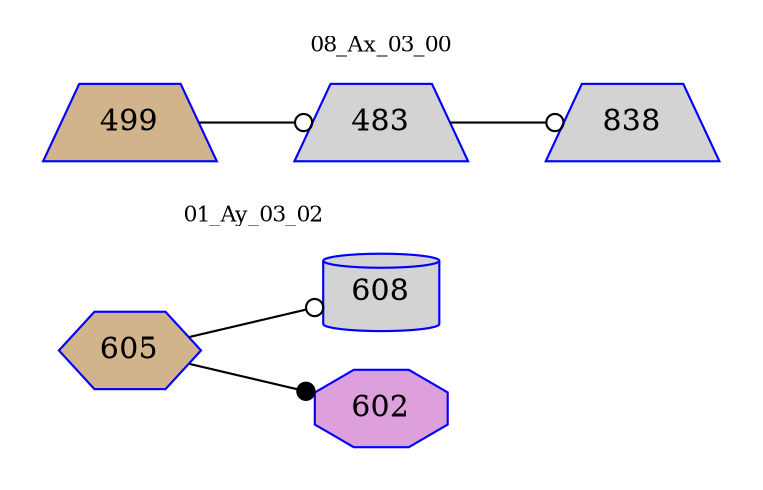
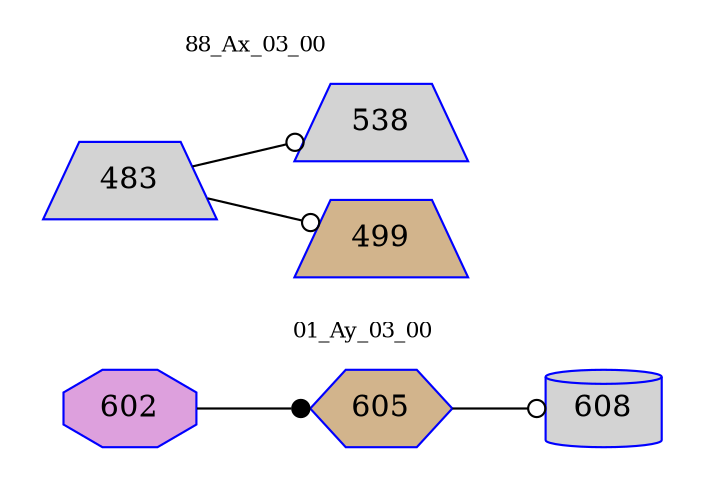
  digraph {
    rankdir=LR
    node [color=blue fillcolor=lightgrey shape=trapezium style=filled]
    edge [arrowhead=odot color=black]
    n1 [fillcolor=tan label=605 shape=hexagon]
    n2 [fillcolor=plum label=602 shape=octagon]
    n3 [label=608 shape=cylinder]
    n4 [label=483]
    n5 [fillcolor=tan label=499]
-   n6 [label=838]
+   n6 [label=538]
    subgraph cluster_1 {
      color=white
      fontsize=10
-     label="01_Ay_03_02"
+     label="01_Ay_03_00"
      n1
      n2
      n3
    }
    subgraph cluster_2 {
      color=white
      fontsize=10
-     label="08_Ax_03_00"
+     label="88_Ax_03_00"
      n4
      n5
      n6
    }
-   n1 -> n2 [arrowhead=dot]
+   n2 -> n1 [arrowhead=dot]
    n1 -> n3
-   n5 -> n4
+   n4 -> n5
    n4 -> n6
  }
